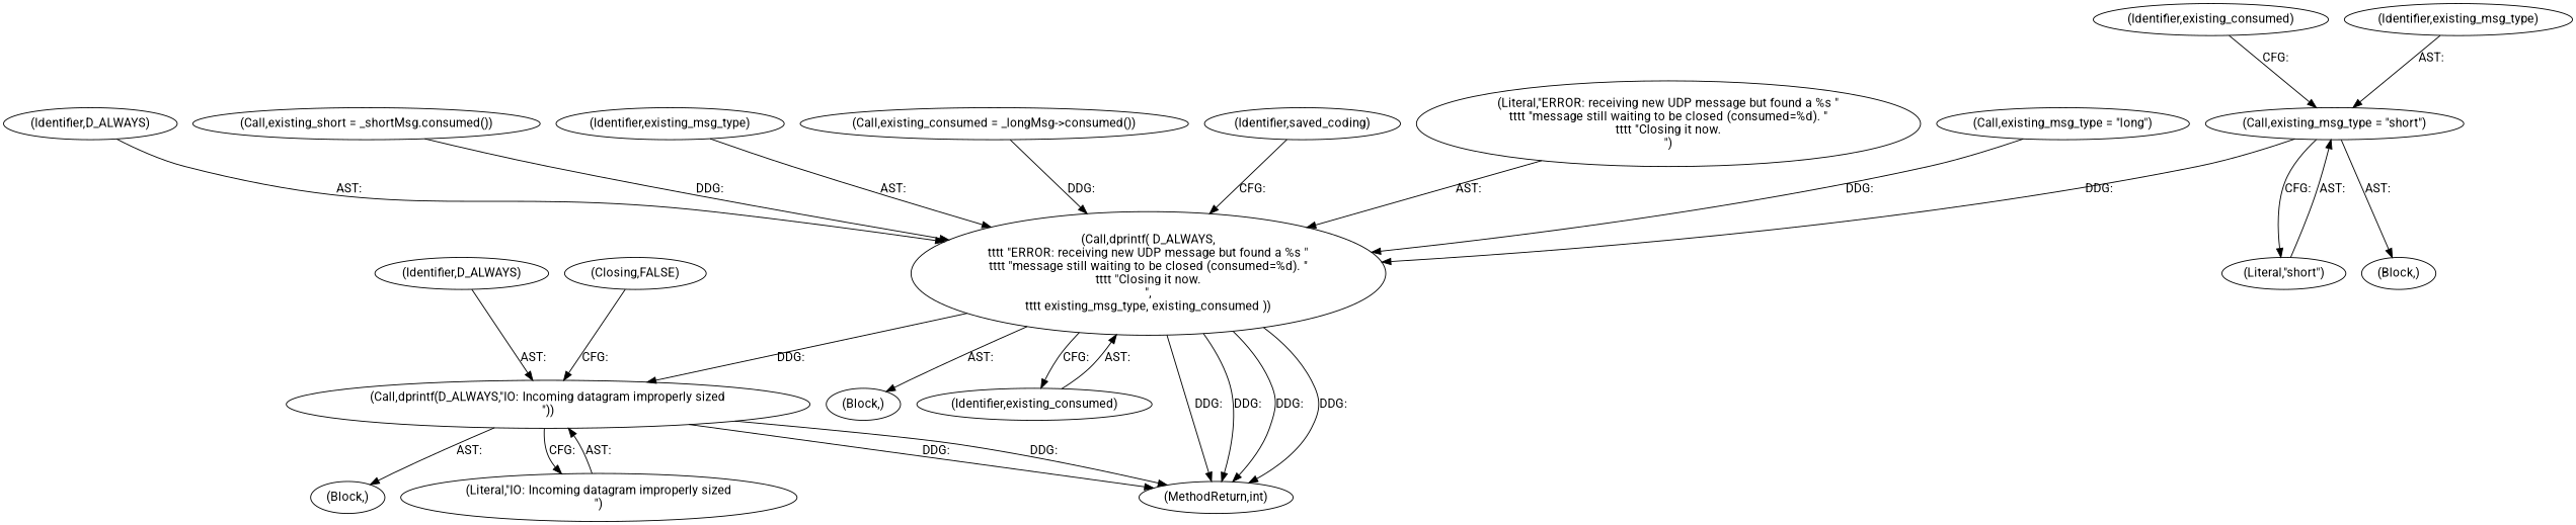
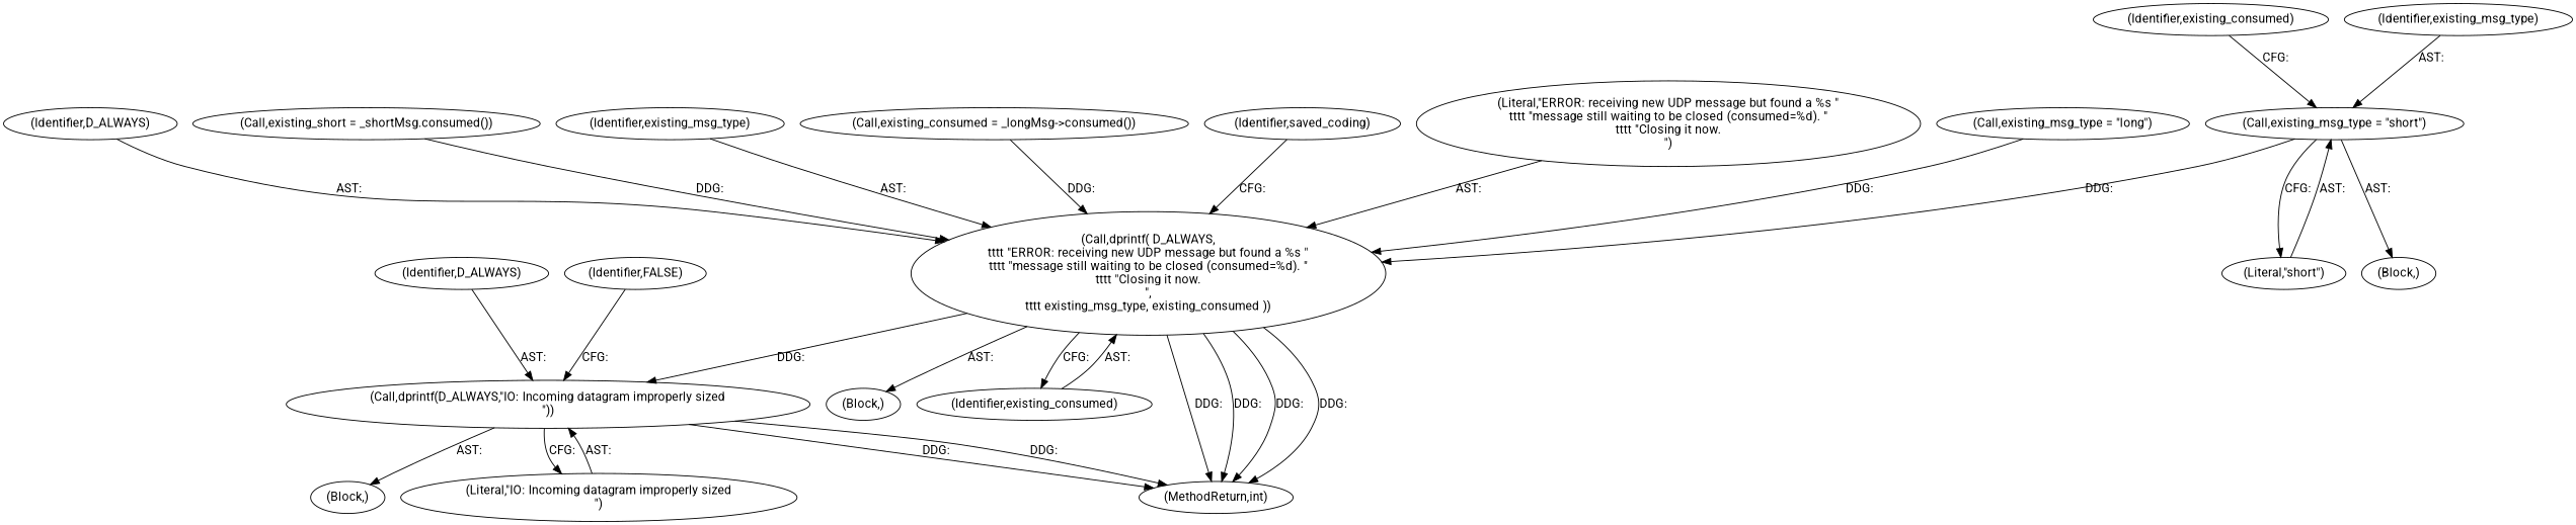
  digraph {
    fontname=Roboto
    node [fontname=Roboto]
    edge [fontname=Roboto]
    n1 [label="(Call,existing_msg_type = \"short\")"]
    n2 [label="(Call,dprintf( D_ALWAYS,\n\t\t\t\t \"ERROR: receiving new UDP message but found a %s \"\n\t\t\t\t \"message still waiting to be closed (consumed=%d). \"\n\t\t\t\t \"Closing it now.\n\",\n\t\t\t\t existing_msg_type, existing_consumed ))"]
    n3 [label="(Literal,\"short\")"]
    n4 [label="(Block,)"]
    n5 [label="(Call,dprintf(D_ALWAYS,\"IO: Incoming datagram improperly sized\n\"))"]
    n6 [label="(Block,)"]
    n7 [label="(Identifier,existing_consumed)"]
    n8 [label="(MethodReturn,int)"]
    n9 [label="(Block,)"]
    n10 [label="(Literal,\"IO: Incoming datagram improperly sized\n\")"]
    n11 [label="(Identifier,D_ALWAYS)"]
    n12 [label="(Identifier,existing_consumed)"]
    n13 [label="(Identifier,D_ALWAYS)"]
-   n14 [label="(Closing,FALSE)"]
+   n14 [label="(Identifier,FALSE)"]
    n15 [label="(Identifier,existing_msg_type)"]
    n16 [label="(Call,existing_short = _shortMsg.consumed())"]
    n17 [label="(Identifier,existing_msg_type)"]
    n18 [label="(Call,existing_consumed = _longMsg->consumed())"]
    n19 [label="(Identifier,saved_coding)"]
    n20 [label="(Literal,\"ERROR: receiving new UDP message but found a %s \"\n\t\t\t\t \"message still waiting to be closed (consumed=%d). \"\n\t\t\t\t \"Closing it now.\n\")"]
    n21 [label="(Call,existing_msg_type = \"long\")"]
    n1 -> n2 [label="DDG: "]
    n1 -> n3 [label="CFG: "]
    n1 -> n4 [label="AST: "]
    n2 -> n5 [label="DDG: "]
    n2 -> n6 [label="AST: "]
    n2 -> n7 [label="CFG: "]
    n2 -> n8 [label="DDG: "]
    n2 -> n8 [label="DDG: "]
    n2 -> n8 [label="DDG: "]
    n2 -> n8 [label="DDG: "]
    n3 -> n1 [label="AST: "]
    n5 -> n8 [label="DDG: "]
    n5 -> n8 [label="DDG: "]
    n5 -> n9 [label="AST: "]
    n5 -> n10 [label="CFG: "]
    n7 -> n2 [label="AST: "]
    n10 -> n5 [label="AST: "]
    n11 -> n2 [label="AST: "]
    n12 -> n1 [label="CFG: "]
    n13 -> n5 [label="AST: "]
    n14 -> n5 [label="CFG: "]
    n15 -> n1 [label="AST: "]
    n16 -> n2 [label="DDG: "]
    n17 -> n2 [label="AST: "]
    n18 -> n2 [label="DDG: "]
    n19 -> n2 [label="CFG: "]
    n20 -> n2 [label="AST: "]
    n21 -> n2 [label="DDG: "]
  }
